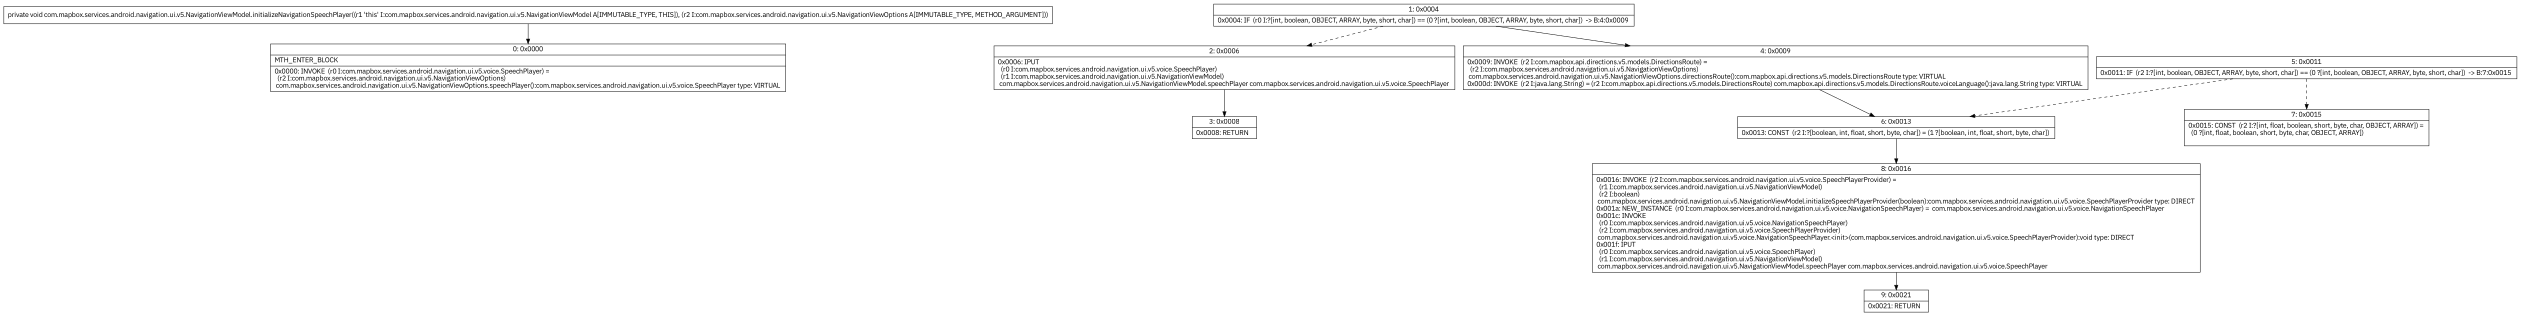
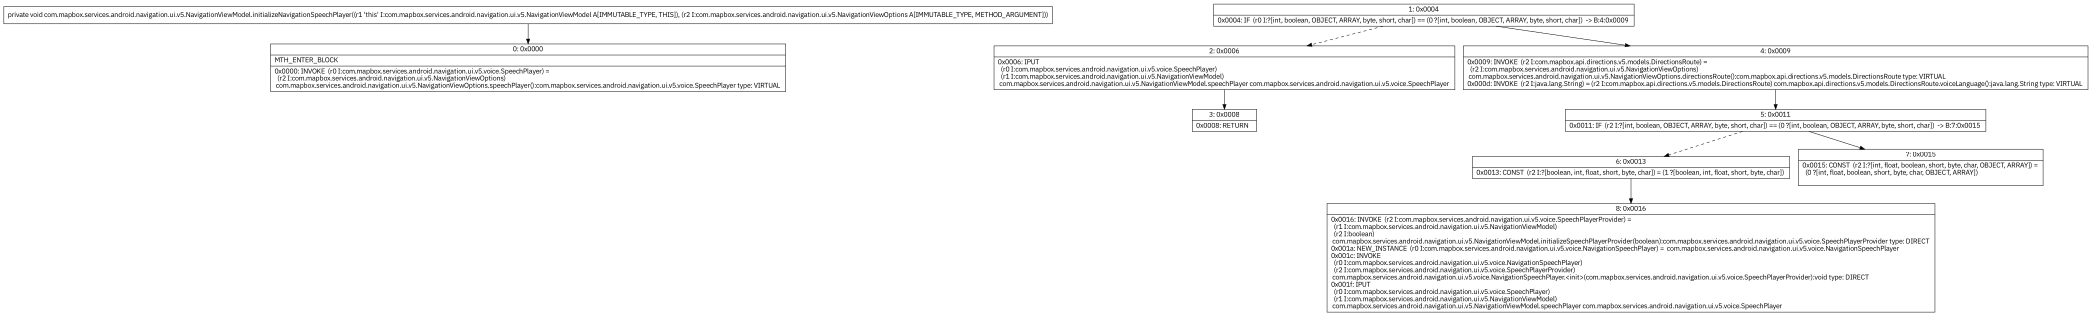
  digraph {
    fontname="IBM Plex Sans"
    node [fontname="IBM Plex Sans" shape=record]
    edge [fontname="IBM Plex Sans"]
    n1 [label="{0\:\ 0x0000|MTH_ENTER_BLOCK\l|0x0000: INVOKE  (r0 I:com.mapbox.services.android.navigation.ui.v5.voice.SpeechPlayer) = \l  (r2 I:com.mapbox.services.android.navigation.ui.v5.NavigationViewOptions)\l com.mapbox.services.android.navigation.ui.v5.NavigationViewOptions.speechPlayer():com.mapbox.services.android.navigation.ui.v5.voice.SpeechPlayer type: VIRTUAL \l}"]
    n2 [label="{1\:\ 0x0004|0x0004: IF  (r0 I:?[int, boolean, OBJECT, ARRAY, byte, short, char]) == (0 ?[int, boolean, OBJECT, ARRAY, byte, short, char])  \-\> B:4:0x0009 \l}"]
    n3 [label="{2\:\ 0x0006|0x0006: IPUT  \l  (r0 I:com.mapbox.services.android.navigation.ui.v5.voice.SpeechPlayer)\l  (r1 I:com.mapbox.services.android.navigation.ui.v5.NavigationViewModel)\l com.mapbox.services.android.navigation.ui.v5.NavigationViewModel.speechPlayer com.mapbox.services.android.navigation.ui.v5.voice.SpeechPlayer \l}"]
    n4 [label="{4\:\ 0x0009|0x0009: INVOKE  (r2 I:com.mapbox.api.directions.v5.models.DirectionsRoute) = \l  (r2 I:com.mapbox.services.android.navigation.ui.v5.NavigationViewOptions)\l com.mapbox.services.android.navigation.ui.v5.NavigationViewOptions.directionsRoute():com.mapbox.api.directions.v5.models.DirectionsRoute type: VIRTUAL \l0x000d: INVOKE  (r2 I:java.lang.String) = (r2 I:com.mapbox.api.directions.v5.models.DirectionsRoute) com.mapbox.api.directions.v5.models.DirectionsRoute.voiceLanguage():java.lang.String type: VIRTUAL \l}"]
    n5 [label="{3\:\ 0x0008|0x0008: RETURN   \l}"]
    n6 [label="{5\:\ 0x0011|0x0011: IF  (r2 I:?[int, boolean, OBJECT, ARRAY, byte, short, char]) == (0 ?[int, boolean, OBJECT, ARRAY, byte, short, char])  \-\> B:7:0x0015 \l}"]
    n7 [label="{6\:\ 0x0013|0x0013: CONST  (r2 I:?[boolean, int, float, short, byte, char]) = (1 ?[boolean, int, float, short, byte, char]) \l}"]
    n8 [label="{7\:\ 0x0015|0x0015: CONST  (r2 I:?[int, float, boolean, short, byte, char, OBJECT, ARRAY]) = \l  (0 ?[int, float, boolean, short, byte, char, OBJECT, ARRAY])\l \l}"]
    n9 [label="{8\:\ 0x0016|0x0016: INVOKE  (r2 I:com.mapbox.services.android.navigation.ui.v5.voice.SpeechPlayerProvider) = \l  (r1 I:com.mapbox.services.android.navigation.ui.v5.NavigationViewModel)\l  (r2 I:boolean)\l com.mapbox.services.android.navigation.ui.v5.NavigationViewModel.initializeSpeechPlayerProvider(boolean):com.mapbox.services.android.navigation.ui.v5.voice.SpeechPlayerProvider type: DIRECT \l0x001a: NEW_INSTANCE  (r0 I:com.mapbox.services.android.navigation.ui.v5.voice.NavigationSpeechPlayer) =  com.mapbox.services.android.navigation.ui.v5.voice.NavigationSpeechPlayer \l0x001c: INVOKE  \l  (r0 I:com.mapbox.services.android.navigation.ui.v5.voice.NavigationSpeechPlayer)\l  (r2 I:com.mapbox.services.android.navigation.ui.v5.voice.SpeechPlayerProvider)\l com.mapbox.services.android.navigation.ui.v5.voice.NavigationSpeechPlayer.\<init\>(com.mapbox.services.android.navigation.ui.v5.voice.SpeechPlayerProvider):void type: DIRECT \l0x001f: IPUT  \l  (r0 I:com.mapbox.services.android.navigation.ui.v5.voice.SpeechPlayer)\l  (r1 I:com.mapbox.services.android.navigation.ui.v5.NavigationViewModel)\l com.mapbox.services.android.navigation.ui.v5.NavigationViewModel.speechPlayer com.mapbox.services.android.navigation.ui.v5.voice.SpeechPlayer \l}"]
-   n10 [label="{9\:\ 0x0021|0x0021: RETURN   \l}"]
    n11 [label="{private void com.mapbox.services.android.navigation.ui.v5.NavigationViewModel.initializeNavigationSpeechPlayer((r1 'this' I:com.mapbox.services.android.navigation.ui.v5.NavigationViewModel A[IMMUTABLE_TYPE, THIS]), (r2 I:com.mapbox.services.android.navigation.ui.v5.NavigationViewOptions A[IMMUTABLE_TYPE, METHOD_ARGUMENT])) }"]
    n2 -> n3 [style=dashed]
    n2 -> n4
    n3 -> n5
-   n4 -> n7
+   n4 -> n6
    n6 -> n7 [style=dashed]
-   n6 -> n8 [style=dashed]
+   n6 -> n8
    n7 -> n9
-   n9 -> n10
    n11 -> n1
  }
